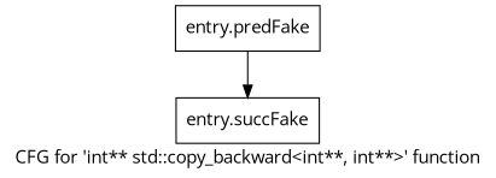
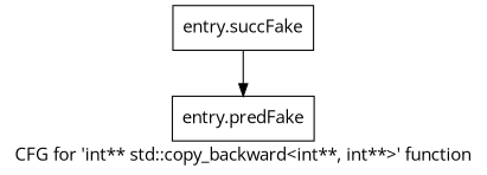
  digraph {
    label="CFG for 'int** std::copy_backward\<int**, int**\>' function"
    fontname="Open Sans"
    node [shape=record fontname="Open Sans"]
    n1 [label="{entry.predFake}"]
    n2 [filename="/proj/xbuilds/2019.2_0801_1/installs/lin64/Vivado/HEAD/tps/lnx64/gcc-6.2.0/lib/gcc/x86_64-pc-linux-gnu/6.2.0/../../../../include/c++/6.2.0/bits/stl_algobase.h" label="{entry.succFake}" linenumber=632]
-   n1 -> n2 [filename="/proj/xbuilds/2019.2_0801_1/installs/lin64/Vivado/HEAD/tps/lnx64/gcc-6.2.0/lib/gcc/x86_64-pc-linux-gnu/6.2.0/../../../../include/c++/6.2.0/bits/stl_algobase.h" fontname="Open Sans"]
+   n2 -> n1 [filename="/proj/xbuilds/2019.2_0801_1/installs/lin64/Vivado/HEAD/tps/lnx64/gcc-6.2.0/lib/gcc/x86_64-pc-linux-gnu/6.2.0/../../../../include/c++/6.2.0/bits/stl_algobase.h" fontname="Open Sans"]
  }
